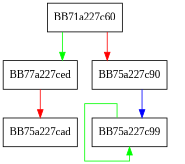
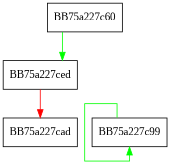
  digraph {
    fontname="Liberation Serif"
    splines=ortho
    node [fontname="Liberation Serif" shape=box]
    edge [color=green fontname="Liberation Serif"]
-   BB75a227c60 [label=BB71a227c60]
-   BB75a227ced [label=BB77a227ced]
-   BB75a227c90
+   BB75a227c60
+   BB75a227ced
    BB75a227cad
    BB75a227c99
    BB75a227c60 -> BB75a227ced
-   BB75a227c60 -> BB75a227c90 [color=red]
    BB75a227ced -> BB75a227cad [color=red]
-   BB75a227c90 -> BB75a227c99 [color=blue]
    BB75a227c99 -> BB75a227c99
  }
